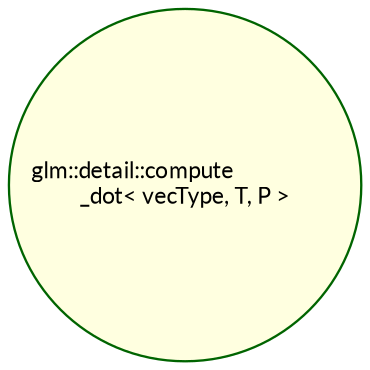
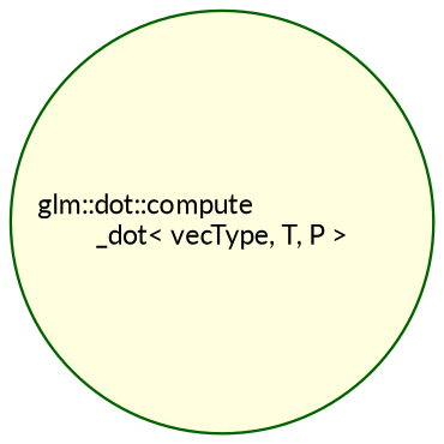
  digraph {
    rankdir=LR
    fontname=Lato
-   n1 [color=darkgreen fillcolor=lightyellow fontname=Lato fontsize=10 height=0.2 label="glm::detail::compute\l_dot\< vecType, T, P \>" shape=circle style=filled width=0.4]
+   n1 [color=darkgreen fillcolor=lightyellow fontname=Lato fontsize=10 height=0.2 label="glm::dot::compute\l_dot\< vecType, T, P \>" shape=circle style=filled width=0.4]
  }
